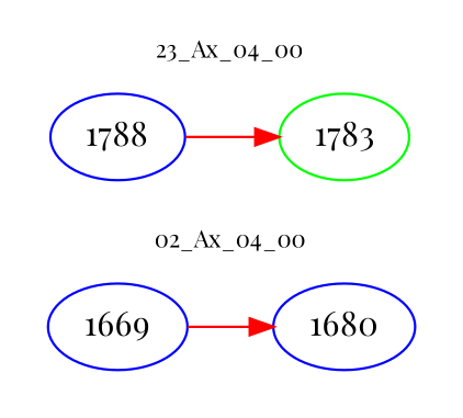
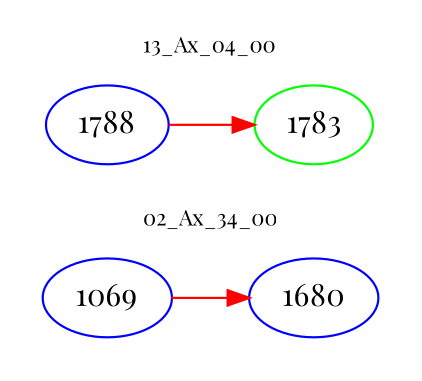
  digraph {
    fontname="Playfair Display"
    rankdir=LR
    node [color=blue fontname="Playfair Display"]
    edge [color=red fontname="Playfair Display"]
-   n1 [label=1669]
+   n1 [label=1069]
    n2 [label=1680]
    n3 [label=1788]
    n4 [color=green label=1783]
    subgraph cluster_1 {
      color=white
      fontsize=10
-     label="02_Ax_04_00"
+     label="02_Ax_34_00"
      n1
      n2
    }
    subgraph cluster_2 {
      color=white
      fontsize=10
-     label="23_Ax_04_00"
+     label="13_Ax_04_00"
      n3
      n4
    }
    n1 -> n2
    n3 -> n4
  }
